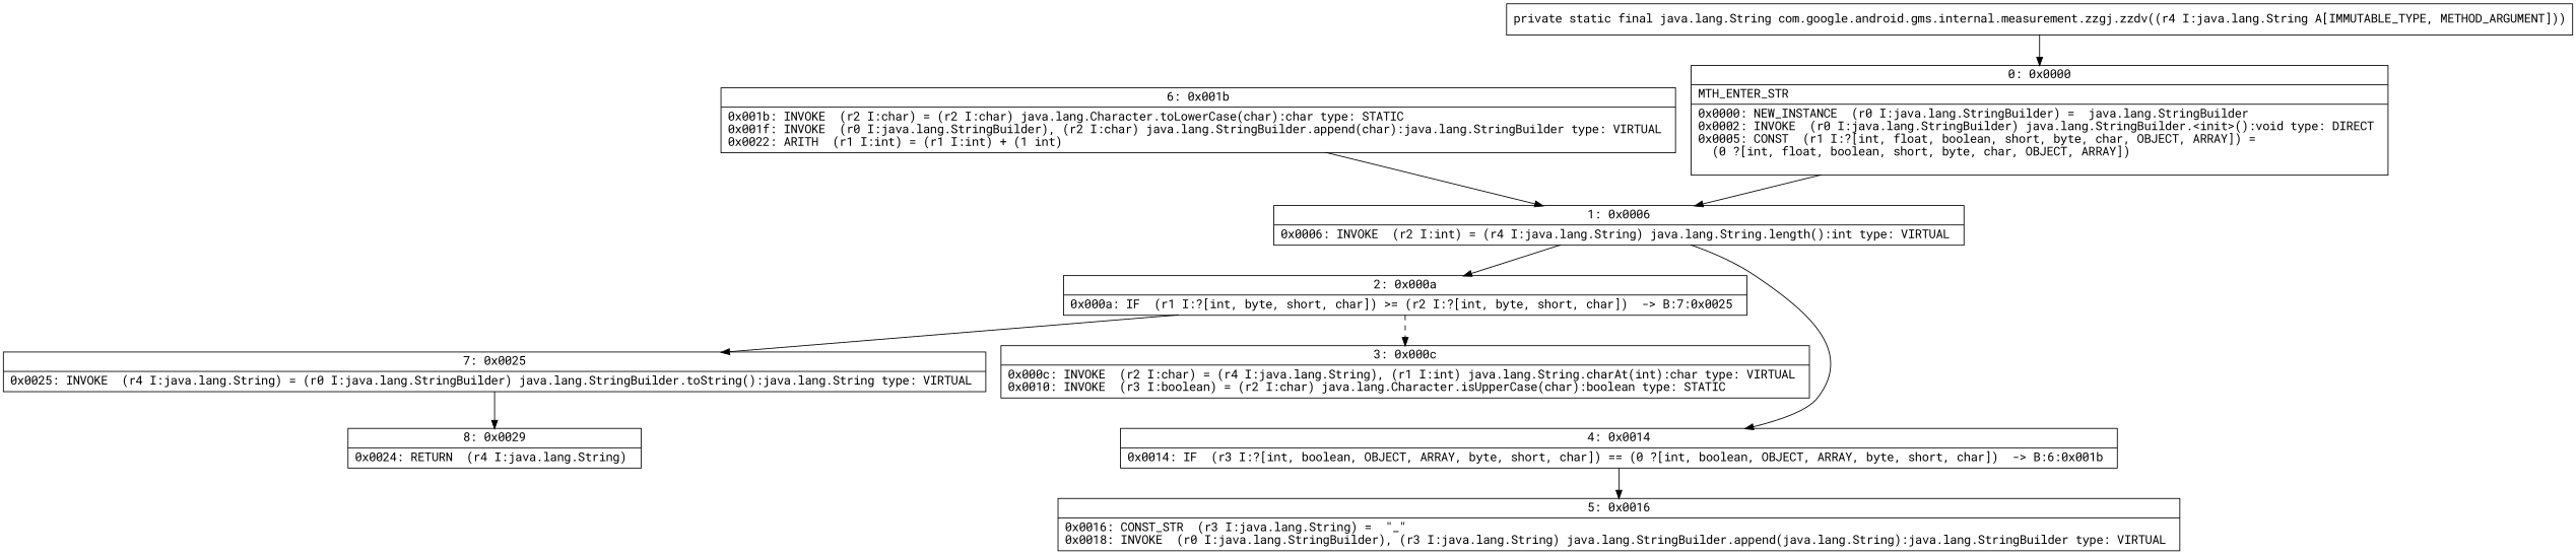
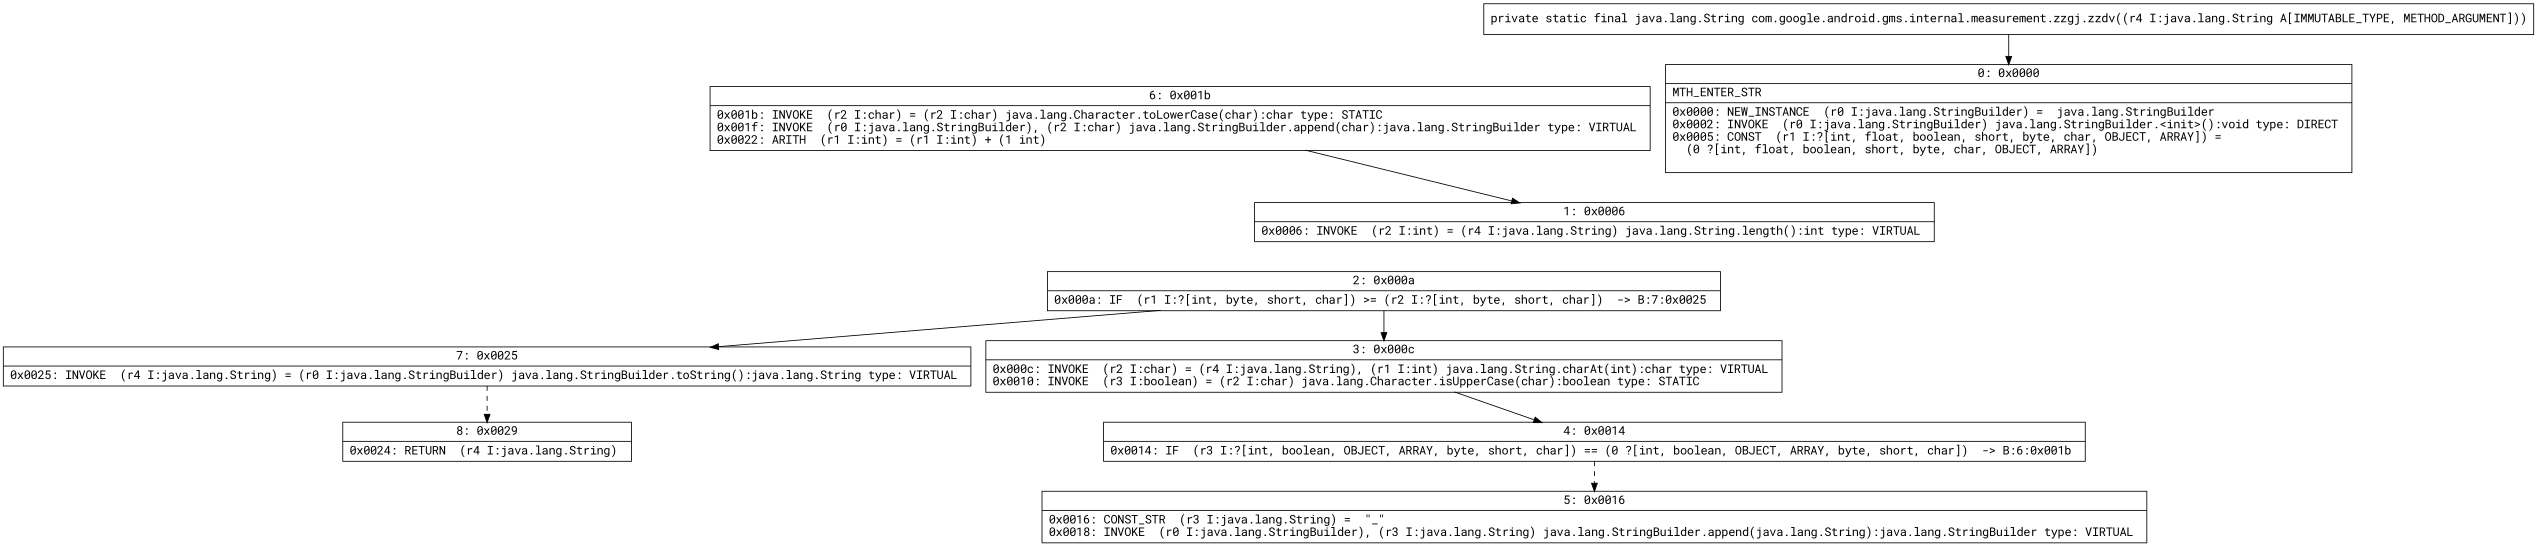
  digraph {
    fontname="Roboto Mono"
    node [fontname="Roboto Mono" shape=record]
    edge [fontname="Roboto Mono"]
    n1 [label="{0\:\ 0x0000|MTH_ENTER_STR\l|0x0000: NEW_INSTANCE  (r0 I:java.lang.StringBuilder) =  java.lang.StringBuilder \l0x0002: INVOKE  (r0 I:java.lang.StringBuilder) java.lang.StringBuilder.\<init\>():void type: DIRECT \l0x0005: CONST  (r1 I:?[int, float, boolean, short, byte, char, OBJECT, ARRAY]) = \l  (0 ?[int, float, boolean, short, byte, char, OBJECT, ARRAY])\l \l}"]
    n2 [label="{1\:\ 0x0006|0x0006: INVOKE  (r2 I:int) = (r4 I:java.lang.String) java.lang.String.length():int type: VIRTUAL \l}"]
    n3 [label="{2\:\ 0x000a|0x000a: IF  (r1 I:?[int, byte, short, char]) \>= (r2 I:?[int, byte, short, char])  \-\> B:7:0x0025 \l}"]
    n4 [label="{3\:\ 0x000c|0x000c: INVOKE  (r2 I:char) = (r4 I:java.lang.String), (r1 I:int) java.lang.String.charAt(int):char type: VIRTUAL \l0x0010: INVOKE  (r3 I:boolean) = (r2 I:char) java.lang.Character.isUpperCase(char):boolean type: STATIC \l}"]
    n5 [label="{7\:\ 0x0025|0x0025: INVOKE  (r4 I:java.lang.String) = (r0 I:java.lang.StringBuilder) java.lang.StringBuilder.toString():java.lang.String type: VIRTUAL \l}"]
    n6 [label="{4\:\ 0x0014|0x0014: IF  (r3 I:?[int, boolean, OBJECT, ARRAY, byte, short, char]) == (0 ?[int, boolean, OBJECT, ARRAY, byte, short, char])  \-\> B:6:0x001b \l}"]
    n7 [label="{8\:\ 0x0029|0x0024: RETURN  (r4 I:java.lang.String) \l}"]
    n8 [label="{5\:\ 0x0016|0x0016: CONST_STR  (r3 I:java.lang.String) =  \"_\" \l0x0018: INVOKE  (r0 I:java.lang.StringBuilder), (r3 I:java.lang.String) java.lang.StringBuilder.append(java.lang.String):java.lang.StringBuilder type: VIRTUAL \l}"]
    n9 [label="{6\:\ 0x001b|0x001b: INVOKE  (r2 I:char) = (r2 I:char) java.lang.Character.toLowerCase(char):char type: STATIC \l0x001f: INVOKE  (r0 I:java.lang.StringBuilder), (r2 I:char) java.lang.StringBuilder.append(char):java.lang.StringBuilder type: VIRTUAL \l0x0022: ARITH  (r1 I:int) = (r1 I:int) + (1 int) \l}"]
    n10 [label="{private static final java.lang.String com.google.android.gms.internal.measurement.zzgj.zzdv((r4 I:java.lang.String A[IMMUTABLE_TYPE, METHOD_ARGUMENT])) }"]
-   n1 -> n2
-   n2 -> n3
-   n3 -> n4 [style=dashed]
+   n3 -> n4 [style=solid]
    n3 -> n5
-   n2 -> n6
-   n5 -> n7
-   n6 -> n8 [style=solid]
+   n4 -> n6
+   n5 -> n7 [style=dashed]
+   n6 -> n8 [style=dashed]
    n9 -> n2
    n10 -> n1
  }
